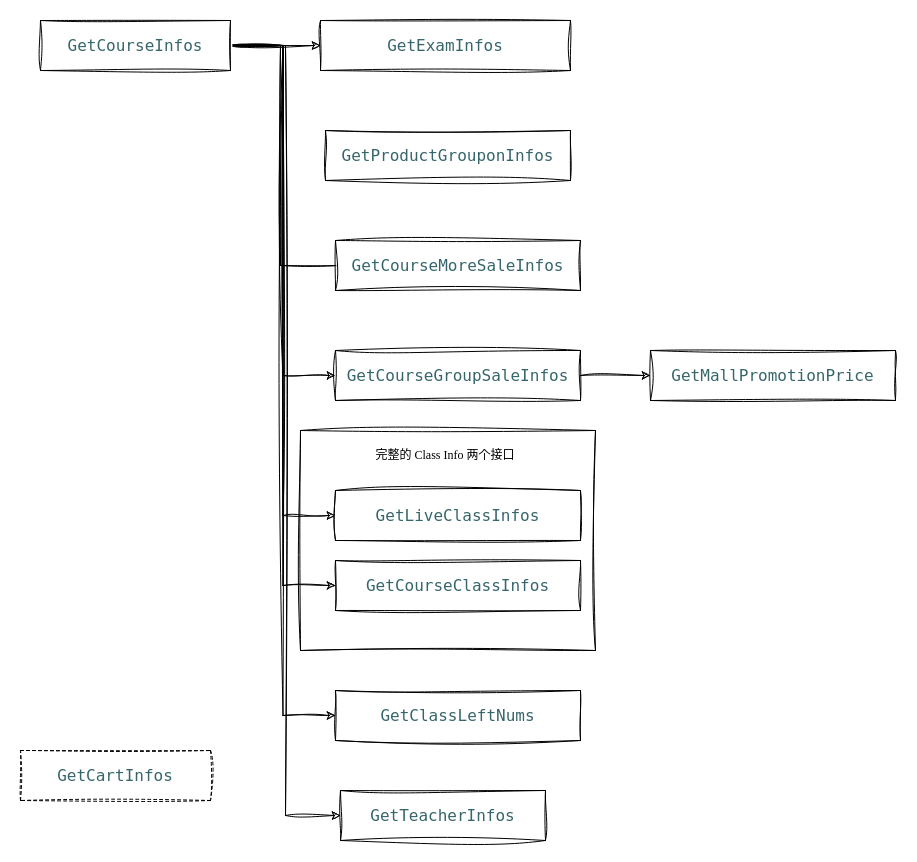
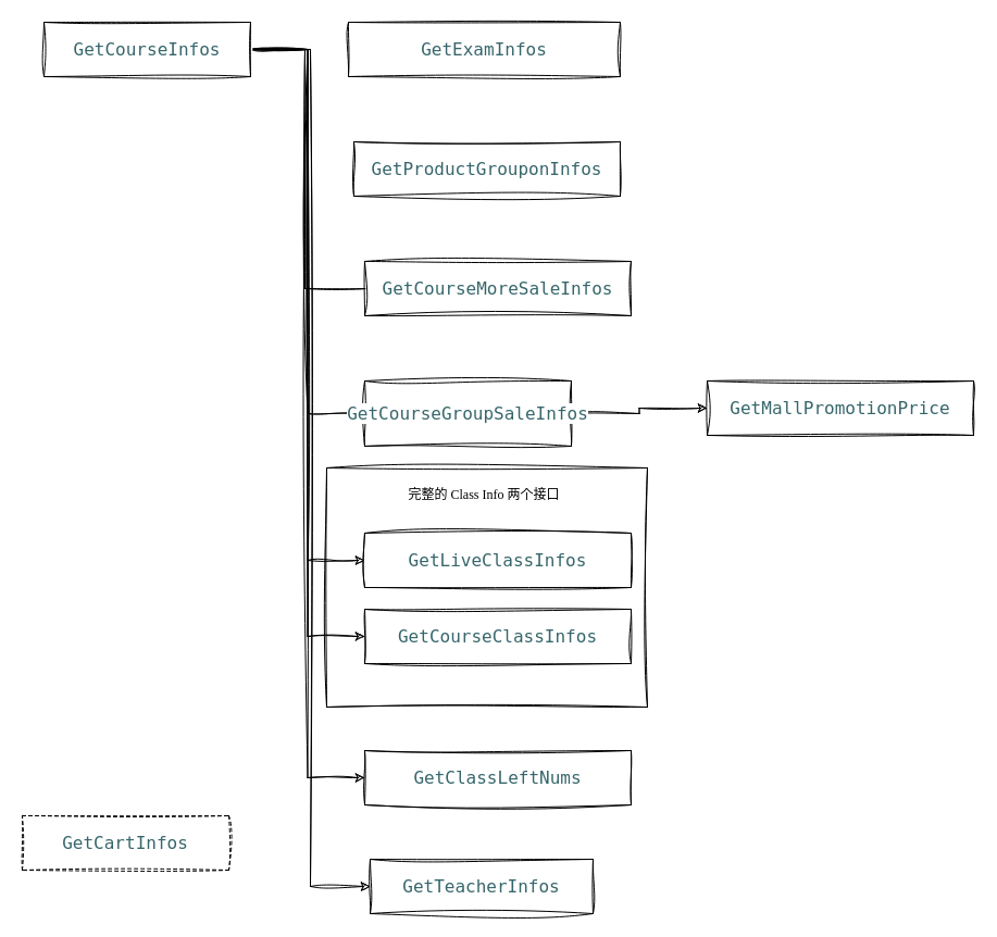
  <mxCell id="0" />
  <mxCell id="1" parent="0" />
  <mxCell id="2" value="" style="rounded=0;whiteSpace=wrap;html=1;sketch=1;hachureGap=4;jiggle=2;curveFitting=1;fontFamily=Architects Daughter;fontSource=https%3A%2F%2Ffonts.googleapis.com%2Fcss%3Ffamily%3DArchitects%2BDaughter;" vertex="1" parent="1"><mxGeometry x="300" y="430" width="295" height="220" as="geometry" /></mxCell>
- <mxCell id="3" style="edgeStyle=orthogonalEdgeStyle;rounded=0;sketch=1;hachureGap=4;jiggle=2;curveFitting=1;orthogonalLoop=1;jettySize=auto;html=1;exitX=1;exitY=0.5;exitDx=0;exitDy=0;entryX=0;entryY=0.5;entryDx=0;entryDy=0;fontFamily=Architects Daughter;fontSource=https%3A%2F%2Ffonts.googleapis.com%2Fcss%3Ffamily%3DArchitects%2BDaughter;" edge="1" parent="1" source="10" target="11"><mxGeometry relative="1" as="geometry" /></mxCell>
  <mxCell id="4" style="edgeStyle=orthogonalEdgeStyle;rounded=0;sketch=1;hachureGap=4;jiggle=2;curveFitting=1;orthogonalLoop=1;jettySize=auto;html=1;exitX=1;exitY=0.5;exitDx=0;exitDy=0;entryX=0;entryY=0.5;entryDx=0;entryDy=0;fontFamily=Architects Daughter;fontSource=https%3A%2F%2Ffonts.googleapis.com%2Fcss%3Ffamily%3DArchitects%2BDaughter;" edge="1" parent="1"><mxGeometry relative="1" as="geometry"><mxPoint x="240" y="45" as="sourcePoint" /><mxPoint x="345" y="265" as="targetPoint" /><Array as="points"><mxPoint x="280" y="45" /><mxPoint x="280" y="265" /></Array></mxGeometry></mxCell>
  <mxCell id="5" style="edgeStyle=orthogonalEdgeStyle;rounded=0;sketch=1;hachureGap=4;jiggle=2;curveFitting=1;orthogonalLoop=1;jettySize=auto;html=1;exitX=1;exitY=0.5;exitDx=0;exitDy=0;entryX=0;entryY=0.5;entryDx=0;entryDy=0;fontFamily=Architects Daughter;fontSource=https%3A%2F%2Ffonts.googleapis.com%2Fcss%3Ffamily%3DArchitects%2BDaughter;" edge="1" parent="1" source="10" target="15"><mxGeometry relative="1" as="geometry" /></mxCell>
  <mxCell id="6" style="edgeStyle=orthogonalEdgeStyle;rounded=0;sketch=1;hachureGap=4;jiggle=2;curveFitting=1;orthogonalLoop=1;jettySize=auto;html=1;exitX=1;exitY=0.5;exitDx=0;exitDy=0;entryX=0;entryY=0.5;entryDx=0;entryDy=0;fontFamily=Architects Daughter;fontSource=https%3A%2F%2Ffonts.googleapis.com%2Fcss%3Ffamily%3DArchitects%2BDaughter;" edge="1" parent="1" source="10" target="18"><mxGeometry relative="1" as="geometry" /></mxCell>
  <mxCell id="7" style="edgeStyle=orthogonalEdgeStyle;rounded=0;sketch=1;hachureGap=4;jiggle=2;curveFitting=1;orthogonalLoop=1;jettySize=auto;html=1;exitX=1;exitY=0.5;exitDx=0;exitDy=0;entryX=0;entryY=0.5;entryDx=0;entryDy=0;fontFamily=Architects Daughter;fontSource=https%3A%2F%2Ffonts.googleapis.com%2Fcss%3Ffamily%3DArchitects%2BDaughter;" edge="1" parent="1" source="10" target="19"><mxGeometry relative="1" as="geometry" /></mxCell>
  <mxCell id="8" style="edgeStyle=orthogonalEdgeStyle;rounded=0;sketch=1;hachureGap=4;jiggle=2;curveFitting=1;orthogonalLoop=1;jettySize=auto;html=1;exitX=1;exitY=0.5;exitDx=0;exitDy=0;entryX=0;entryY=0.5;entryDx=0;entryDy=0;fontFamily=Architects Daughter;fontSource=https%3A%2F%2Ffonts.googleapis.com%2Fcss%3Ffamily%3DArchitects%2BDaughter;" edge="1" parent="1" source="10" target="21"><mxGeometry relative="1" as="geometry" /></mxCell>
  <mxCell id="9" style="edgeStyle=orthogonalEdgeStyle;rounded=0;sketch=1;hachureGap=4;jiggle=2;curveFitting=1;orthogonalLoop=1;jettySize=auto;html=1;exitX=1;exitY=0.5;exitDx=0;exitDy=0;entryX=0;entryY=0.5;entryDx=0;entryDy=0;fontFamily=Architects Daughter;fontSource=https%3A%2F%2Ffonts.googleapis.com%2Fcss%3Ffamily%3DArchitects%2BDaughter;" edge="1" parent="1" source="10" target="22"><mxGeometry relative="1" as="geometry"><Array as="points"><mxPoint x="285" y="45" /><mxPoint x="285" y="815" /></Array></mxGeometry></mxCell>
  <mxCell id="10" value="&lt;div style=&quot;background-color:#ffffff;color:#080808&quot;&gt;&lt;pre style=&quot;font-family:'JetBrains Mono',monospace;font-size:12.0pt;&quot;&gt;&lt;span style=&quot;color:#36666b;&quot;&gt;GetCourseInfos&lt;/span&gt;&lt;/pre&gt;&lt;/div&gt;" style="rounded=0;whiteSpace=wrap;html=1;sketch=1;hachureGap=4;jiggle=2;curveFitting=1;fontFamily=Architects Daughter;fontSource=https%3A%2F%2Ffonts.googleapis.com%2Fcss%3Ffamily%3DArchitects%2BDaughter;" vertex="1" parent="1"><mxGeometry x="40" y="20" width="190" height="50" as="geometry" /></mxCell>
  <mxCell id="11" value="&lt;div style=&quot;background-color:#ffffff;color:#080808&quot;&gt;&lt;pre style=&quot;font-family:'JetBrains Mono',monospace;font-size:12.0pt;&quot;&gt;&lt;div&gt;&lt;pre style=&quot;font-family:'JetBrains Mono',monospace;font-size:12.0pt;&quot;&gt;&lt;span style=&quot;color:#36666b;&quot;&gt;GetExamInfos&lt;/span&gt;&lt;/pre&gt;&lt;/div&gt;&lt;/pre&gt;&lt;/div&gt;" style="rounded=0;whiteSpace=wrap;html=1;sketch=1;hachureGap=4;jiggle=2;curveFitting=1;fontFamily=Architects Daughter;fontSource=https%3A%2F%2Ffonts.googleapis.com%2Fcss%3Ffamily%3DArchitects%2BDaughter;" vertex="1" parent="1"><mxGeometry x="320" y="20" width="250" height="50" as="geometry" /></mxCell>
  <mxCell id="12" value="&lt;div style=&quot;background-color:#ffffff;color:#080808&quot;&gt;&lt;pre style=&quot;font-family:'JetBrains Mono',monospace;font-size:12.0pt;&quot;&gt;&lt;pre style=&quot;font-family:'JetBrains Mono',monospace;font-size:12.0pt;&quot;&gt;&lt;div&gt;&lt;pre style=&quot;font-family:'JetBrains Mono',monospace;font-size:12.0pt;&quot;&gt;&lt;span style=&quot;color:#36666b;&quot;&gt;GetProductGrouponInfos&lt;/span&gt;&lt;/pre&gt;&lt;/div&gt;&lt;/pre&gt;&lt;/pre&gt;&lt;/div&gt;" style="rounded=0;whiteSpace=wrap;html=1;sketch=1;hachureGap=4;jiggle=2;curveFitting=1;fontFamily=Architects Daughter;fontSource=https%3A%2F%2Ffonts.googleapis.com%2Fcss%3Ffamily%3DArchitects%2BDaughter;" vertex="1" parent="1"><mxGeometry x="325" y="130" width="245" height="50" as="geometry" /></mxCell>
  <mxCell id="13" value="&lt;div style=&quot;background-color:#ffffff;color:#080808&quot;&gt;&lt;pre style=&quot;font-family:'JetBrains Mono',monospace;font-size:12.0pt;&quot;&gt;&lt;pre style=&quot;font-family:'JetBrains Mono',monospace;font-size:12.0pt;&quot;&gt;&lt;pre style=&quot;font-family:'JetBrains Mono',monospace;font-size:12.0pt;&quot;&gt;&lt;div&gt;&lt;pre style=&quot;font-family:'JetBrains Mono',monospace;font-size:12.0pt;&quot;&gt;&lt;span style=&quot;color:#36666b;&quot;&gt;GetCourseMoreSaleInfos&lt;/span&gt;&lt;/pre&gt;&lt;/div&gt;&lt;/pre&gt;&lt;/pre&gt;&lt;/pre&gt;&lt;/div&gt;" style="rounded=0;whiteSpace=wrap;html=1;sketch=1;hachureGap=4;jiggle=2;curveFitting=1;fontFamily=Architects Daughter;fontSource=https%3A%2F%2Ffonts.googleapis.com%2Fcss%3Ffamily%3DArchitects%2BDaughter;" vertex="1" parent="1"><mxGeometry x="335" y="240" width="245" height="50" as="geometry" /></mxCell>
  <mxCell id="14" style="edgeStyle=orthogonalEdgeStyle;rounded=0;sketch=1;hachureGap=4;jiggle=2;curveFitting=1;orthogonalLoop=1;jettySize=auto;html=1;exitX=1;exitY=0.5;exitDx=0;exitDy=0;entryX=0;entryY=0.5;entryDx=0;entryDy=0;fontFamily=Architects Daughter;fontSource=https%3A%2F%2Ffonts.googleapis.com%2Fcss%3Ffamily%3DArchitects%2BDaughter;" edge="1" parent="1" source="15" target="16"><mxGeometry relative="1" as="geometry" /></mxCell>
- <mxCell id="15" value="&lt;div style=&quot;background-color:#ffffff;color:#080808&quot;&gt;&lt;pre style=&quot;font-family:'JetBrains Mono',monospace;font-size:12.0pt;&quot;&gt;&lt;pre style=&quot;font-family:'JetBrains Mono',monospace;font-size:12.0pt;&quot;&gt;&lt;pre style=&quot;font-family:'JetBrains Mono',monospace;font-size:12.0pt;&quot;&gt;&lt;pre style=&quot;font-family:'JetBrains Mono',monospace;font-size:12.0pt;&quot;&gt;&lt;div&gt;&lt;pre style=&quot;font-family:'JetBrains Mono',monospace;font-size:12.0pt;&quot;&gt;&lt;span style=&quot;color:#36666b;&quot;&gt;GetCourseGroupSaleInfos&lt;/span&gt;&lt;/pre&gt;&lt;/div&gt;&lt;/pre&gt;&lt;/pre&gt;&lt;/pre&gt;&lt;/pre&gt;&lt;/div&gt;" style="rounded=0;whiteSpace=wrap;html=1;sketch=1;hachureGap=4;jiggle=2;curveFitting=1;fontFamily=Architects Daughter;fontSource=https%3A%2F%2Ffonts.googleapis.com%2Fcss%3Ffamily%3DArchitects%2BDaughter;" vertex="1" parent="1"><mxGeometry x="335" y="350" width="245" height="50" as="geometry" /></mxCell>
+ <mxCell id="15" value="&lt;div style=&quot;background-color:#ffffff;color:#080808&quot;&gt;&lt;pre style=&quot;font-family:'JetBrains Mono',monospace;font-size:12.0pt;&quot;&gt;&lt;pre style=&quot;font-family:'JetBrains Mono',monospace;font-size:12.0pt;&quot;&gt;&lt;pre style=&quot;font-family:'JetBrains Mono',monospace;font-size:12.0pt;&quot;&gt;&lt;pre style=&quot;font-family:'JetBrains Mono',monospace;font-size:12.0pt;&quot;&gt;&lt;div&gt;&lt;pre style=&quot;font-family:'JetBrains Mono',monospace;font-size:12.0pt;&quot;&gt;&lt;span style=&quot;color:#36666b;&quot;&gt;GetCourseGroupSaleInfos&lt;/span&gt;&lt;/pre&gt;&lt;/div&gt;&lt;/pre&gt;&lt;/pre&gt;&lt;/pre&gt;&lt;/pre&gt;&lt;/div&gt;" style="rounded=0;whiteSpace=wrap;html=1;sketch=1;hachureGap=4;jiggle=2;curveFitting=1;fontFamily=Architects Daughter;fontSource=https%3A%2F%2Ffonts.googleapis.com%2Fcss%3Ffamily%3DArchitects%2BDaughter;" vertex="1" parent="1"><mxGeometry x="335" y="350" width="190" height="60" as="geometry" /></mxCell>
  <mxCell id="16" value="&lt;div style=&quot;background-color:#ffffff;color:#080808&quot;&gt;&lt;pre style=&quot;font-family:'JetBrains Mono',monospace;font-size:12.0pt;&quot;&gt;&lt;pre style=&quot;font-family:'JetBrains Mono',monospace;font-size:12.0pt;&quot;&gt;&lt;pre style=&quot;font-family:'JetBrains Mono',monospace;font-size:12.0pt;&quot;&gt;&lt;pre style=&quot;font-family:'JetBrains Mono',monospace;font-size:12.0pt;&quot;&gt;&lt;div&gt;&lt;pre style=&quot;font-family:'JetBrains Mono',monospace;font-size:12.0pt;&quot;&gt;&lt;span style=&quot;color:#36666b;&quot;&gt;GetMallPromotionPrice&lt;/span&gt;&lt;/pre&gt;&lt;/div&gt;&lt;/pre&gt;&lt;/pre&gt;&lt;/pre&gt;&lt;/pre&gt;&lt;/div&gt;" style="rounded=0;whiteSpace=wrap;html=1;sketch=1;hachureGap=4;jiggle=2;curveFitting=1;fontFamily=Architects Daughter;fontSource=https%3A%2F%2Ffonts.googleapis.com%2Fcss%3Ffamily%3DArchitects%2BDaughter;" vertex="1" parent="1"><mxGeometry x="650" y="350" width="245" height="50" as="geometry" /></mxCell>
  <mxCell id="17" value="&lt;div style=&quot;background-color:#ffffff;color:#080808&quot;&gt;&lt;pre style=&quot;font-family:'JetBrains Mono',monospace;font-size:12.0pt;&quot;&gt;&lt;div&gt;&lt;pre style=&quot;font-family:'JetBrains Mono',monospace;font-size:12.0pt;&quot;&gt;&lt;span style=&quot;color:#36666b;&quot;&gt;GetCartInfos&lt;/span&gt;&lt;/pre&gt;&lt;/div&gt;&lt;/pre&gt;&lt;/div&gt;" style="rounded=0;whiteSpace=wrap;html=1;sketch=1;hachureGap=4;jiggle=2;curveFitting=1;fontFamily=Architects Daughter;fontSource=https%3A%2F%2Ffonts.googleapis.com%2Fcss%3Ffamily%3DArchitects%2BDaughter;dashed=1;" vertex="1" parent="1"><mxGeometry x="20" y="750" width="190" height="50" as="geometry" /></mxCell>
  <mxCell id="18" value="&lt;div style=&quot;background-color:#ffffff;color:#080808&quot;&gt;&lt;pre style=&quot;font-family:'JetBrains Mono',monospace;font-size:12.0pt;&quot;&gt;&lt;pre style=&quot;font-family:'JetBrains Mono',monospace;font-size:12.0pt;&quot;&gt;&lt;pre style=&quot;font-family:'JetBrains Mono',monospace;font-size:12.0pt;&quot;&gt;&lt;pre style=&quot;font-family:'JetBrains Mono',monospace;font-size:12.0pt;&quot;&gt;&lt;pre style=&quot;font-family:'JetBrains Mono',monospace;font-size:12.0pt;&quot;&gt;&lt;div&gt;&lt;pre style=&quot;font-family:'JetBrains Mono',monospace;font-size:12.0pt;&quot;&gt;&lt;span style=&quot;color:#36666b;&quot;&gt;GetLiveClassInfos&lt;/span&gt;&lt;/pre&gt;&lt;/div&gt;&lt;/pre&gt;&lt;/pre&gt;&lt;/pre&gt;&lt;/pre&gt;&lt;/pre&gt;&lt;/div&gt;" style="rounded=0;whiteSpace=wrap;html=1;sketch=1;hachureGap=4;jiggle=2;curveFitting=1;fontFamily=Architects Daughter;fontSource=https%3A%2F%2Ffonts.googleapis.com%2Fcss%3Ffamily%3DArchitects%2BDaughter;" vertex="1" parent="1"><mxGeometry x="335" y="490" width="245" height="50" as="geometry" /></mxCell>
  <mxCell id="19" value="&lt;div style=&quot;background-color:#ffffff;color:#080808&quot;&gt;&lt;pre style=&quot;font-family:'JetBrains Mono',monospace;font-size:12.0pt;&quot;&gt;&lt;pre style=&quot;font-family:'JetBrains Mono',monospace;font-size:12.0pt;&quot;&gt;&lt;pre style=&quot;font-family:'JetBrains Mono',monospace;font-size:12.0pt;&quot;&gt;&lt;pre style=&quot;font-family:'JetBrains Mono',monospace;font-size:12.0pt;&quot;&gt;&lt;pre style=&quot;font-family:'JetBrains Mono',monospace;font-size:12.0pt;&quot;&gt;&lt;pre style=&quot;font-family:'JetBrains Mono',monospace;font-size:12.0pt;&quot;&gt;&lt;div&gt;&lt;pre style=&quot;font-family:'JetBrains Mono',monospace;font-size:12.0pt;&quot;&gt;&lt;span style=&quot;color:#36666b;&quot;&gt;GetCourseClassInfos&lt;/span&gt;&lt;/pre&gt;&lt;/div&gt;&lt;/pre&gt;&lt;/pre&gt;&lt;/pre&gt;&lt;/pre&gt;&lt;/pre&gt;&lt;/pre&gt;&lt;/div&gt;" style="rounded=0;whiteSpace=wrap;html=1;sketch=1;hachureGap=4;jiggle=2;curveFitting=1;fontFamily=Architects Daughter;fontSource=https%3A%2F%2Ffonts.googleapis.com%2Fcss%3Ffamily%3DArchitects%2BDaughter;" vertex="1" parent="1"><mxGeometry x="335" y="560" width="245" height="50" as="geometry" /></mxCell>
  <mxCell id="20" value="完整的 Class Info 两个接口" style="text;html=1;align=center;verticalAlign=middle;whiteSpace=wrap;rounded=0;fontFamily=Architects Daughter;fontSource=https%3A%2F%2Ffonts.googleapis.com%2Fcss%3Ffamily%3DArchitects%2BDaughter;" vertex="1" parent="1"><mxGeometry x="340" y="440" width="210" height="30" as="geometry" /></mxCell>
  <mxCell id="21" value="&lt;div style=&quot;background-color:#ffffff;color:#080808&quot;&gt;&lt;pre style=&quot;font-family:'JetBrains Mono',monospace;font-size:12.0pt;&quot;&gt;&lt;pre style=&quot;font-family:'JetBrains Mono',monospace;font-size:12.0pt;&quot;&gt;&lt;pre style=&quot;font-family:'JetBrains Mono',monospace;font-size:12.0pt;&quot;&gt;&lt;pre style=&quot;font-family:'JetBrains Mono',monospace;font-size:12.0pt;&quot;&gt;&lt;pre style=&quot;font-family:'JetBrains Mono',monospace;font-size:12.0pt;&quot;&gt;&lt;pre style=&quot;font-family:'JetBrains Mono',monospace;font-size:12.0pt;&quot;&gt;&lt;pre style=&quot;font-family:'JetBrains Mono',monospace;font-size:12.0pt;&quot;&gt;&lt;div&gt;&lt;pre style=&quot;font-family:'JetBrains Mono',monospace;font-size:12.0pt;&quot;&gt;&lt;span style=&quot;color:#36666b;&quot;&gt;GetClassLeftNums&lt;/span&gt;&lt;/pre&gt;&lt;/div&gt;&lt;/pre&gt;&lt;/pre&gt;&lt;/pre&gt;&lt;/pre&gt;&lt;/pre&gt;&lt;/pre&gt;&lt;/pre&gt;&lt;/div&gt;" style="rounded=0;whiteSpace=wrap;html=1;sketch=1;hachureGap=4;jiggle=2;curveFitting=1;fontFamily=Architects Daughter;fontSource=https%3A%2F%2Ffonts.googleapis.com%2Fcss%3Ffamily%3DArchitects%2BDaughter;" vertex="1" parent="1"><mxGeometry x="335" y="690" width="245" height="50" as="geometry" /></mxCell>
  <mxCell id="22" value="&lt;div style=&quot;background-color:#ffffff;color:#080808&quot;&gt;&lt;pre style=&quot;font-family:'JetBrains Mono',monospace;font-size:12.0pt;&quot;&gt;&lt;pre style=&quot;font-family:'JetBrains Mono',monospace;font-size:12.0pt;&quot;&gt;&lt;pre style=&quot;font-family:'JetBrains Mono',monospace;font-size:12.0pt;&quot;&gt;&lt;pre style=&quot;font-family:'JetBrains Mono',monospace;font-size:12.0pt;&quot;&gt;&lt;pre style=&quot;font-family:'JetBrains Mono',monospace;font-size:12.0pt;&quot;&gt;&lt;pre style=&quot;font-family:'JetBrains Mono',monospace;font-size:12.0pt;&quot;&gt;&lt;pre style=&quot;font-family:'JetBrains Mono',monospace;font-size:12.0pt;&quot;&gt;&lt;pre style=&quot;font-family:'JetBrains Mono',monospace;font-size:12.0pt;&quot;&gt;&lt;div&gt;&lt;pre style=&quot;font-family:'JetBrains Mono',monospace;font-size:12.0pt;&quot;&gt;&lt;span style=&quot;color:#36666b;&quot;&gt;GetTeacherInfos&lt;/span&gt;&lt;/pre&gt;&lt;/div&gt;&lt;/pre&gt;&lt;/pre&gt;&lt;/pre&gt;&lt;/pre&gt;&lt;/pre&gt;&lt;/pre&gt;&lt;/pre&gt;&lt;/pre&gt;&lt;/div&gt;" style="rounded=0;whiteSpace=wrap;html=1;sketch=1;hachureGap=4;jiggle=2;curveFitting=1;fontFamily=Architects Daughter;fontSource=https%3A%2F%2Ffonts.googleapis.com%2Fcss%3Ffamily%3DArchitects%2BDaughter;" vertex="1" parent="1"><mxGeometry x="340" y="790" width="205" height="50" as="geometry" /></mxCell>
